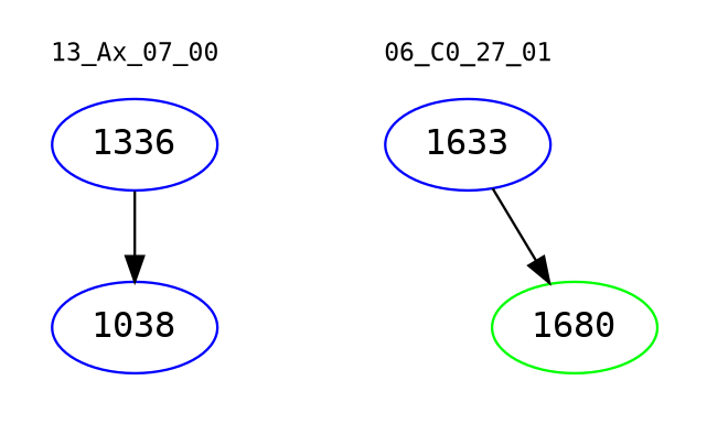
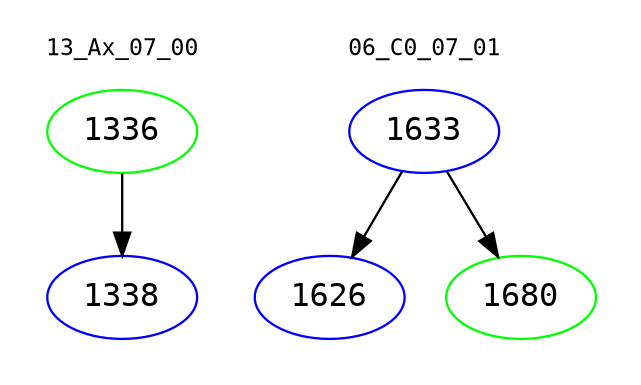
  digraph {
    fontname="DejaVu Sans Mono"
    node [color=blue fontname="DejaVu Sans Mono"]
    edge [color=black fontname="DejaVu Sans Mono"]
-   n1 [label=1336]
-   n2 [label=1038]
+   n1 [color=green label=1336]
+   n2 [label=1338]
    n3 [label=1633]
+   n4 [label=1626]
    n5 [color=green label=1680]
    subgraph cluster_1 {
      color=white
      fontsize=10
      label="13_Ax_07_00"
      n1
      n2
    }
    subgraph cluster_2 {
      color=white
      fontsize=10
-     label="06_C0_27_01"
+     label="06_C0_07_01"
      n3
+     n4
      n5
    }
    n1 -> n2
+   n3 -> n4
    n3 -> n5
  }
